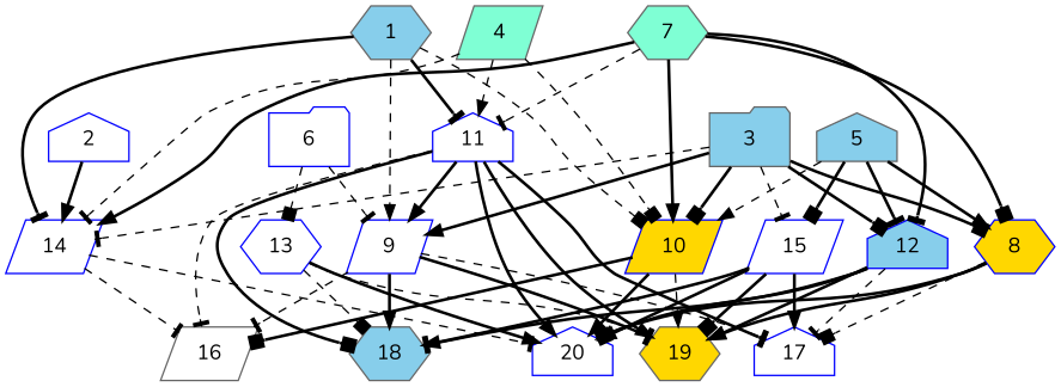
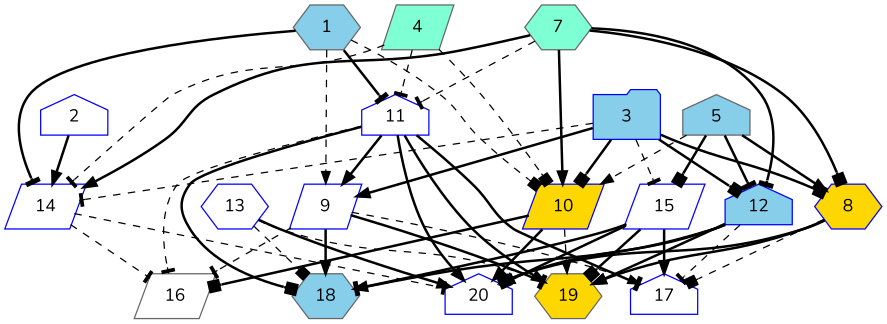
  digraph {
    fontname=Nunito
    node [alpha=0.08 color=blue fillcolor=white fontname=Nunito shape=hexagon style=filled]
    edge [arrowhead=normal fontname=Nunito style=bold]
    1 [alpha=0.03 color=gray40 expect_size=8716288 fillcolor=skyblue]
    9 [alpha=0.15 expect_size=49648640 shape=parallelogram]
    10 [expect_size=39076864 fillcolor=gold shape=parallelogram]
    11 [alpha=0.19 expect_size=37365760 shape=house]
    14 [alpha=0.09 expect_size=11741184 shape=parallelogram]
    16 [alpha=0.16 color=gray40 expect_size=22160384 shape=parallelogram]
    17 [alpha=0.01 expect_size=22481920 shape=house]
    19 [alpha=0.12 color=gray40 expect_size=29455360 fillcolor=gold]
    18 [alpha=0.11 color=gray40 expect_size=9441280 fillcolor=skyblue]
    20 [alpha=0.14 expect_size=16834560 shape=house]
    2 [alpha=0.17 expect_size=18344960 shape=house]
-   3 [alpha=0.09 color=gray40 expect_size=18971648 fillcolor=skyblue shape=folder]
+   3 [alpha=0.09 expect_size=18971648 fillcolor=skyblue shape=folder]
    8 [expect_size=46233600 fillcolor=gold]
    12 [alpha=0.06 expect_size=44437504 fillcolor=skyblue shape=house]
    15 [alpha=0.16 expect_size=10587136 shape=parallelogram]
    4 [alpha=0.20 color=gray40 expect_size=12499968 fillcolor=aquamarine shape=parallelogram]
    5 [alpha=0.05 color=gray40 expect_size=26589184 fillcolor=skyblue shape=house]
-   6 [alpha=0.00 expect_size=23345152 shape=folder]
    13 [alpha=0.13 expect_size=37216256]
    7 [alpha=0.14 color=gray40 expect_size=24520704 fillcolor=aquamarine]
    1 -> 9 [style=dashed]
    1 -> 10 [arrowhead=box style=dashed]
    1 -> 11 [arrowhead=tee]
    1 -> 14 [arrowhead=tee]
    9 -> 16 [arrowhead=tee style=dashed]
-   9 -> 17 [arrowhead=tee style=dashed]
+   9 -> 17 [style=dashed]
    9 -> 19 [arrowhead=tee]
    9 -> 18
    10 -> 16 [arrowhead=box]
    10 -> 19 [style=dashed]
    10 -> 20
    11 -> 9
    11 -> 16 [arrowhead=tee style=dashed]
    11 -> 17 [arrowhead=tee]
    11 -> 19
    11 -> 18 [arrowhead=box]
    11 -> 20
    14 -> 16 [arrowhead=tee style=dashed]
    14 -> 20 [arrowhead=tee style=dashed]
    2 -> 14
    3 -> 9
    3 -> 10 [arrowhead=box]
    3 -> 14 [arrowhead=tee style=dashed]
    3 -> 8 [arrowhead=box]
    3 -> 12 [arrowhead=box]
    3 -> 15 [arrowhead=tee style=dashed]
    8 -> 17 [arrowhead=box style=dashed]
    8 -> 19
    8 -> 20
    12 -> 17 [arrowhead=tee style=dashed]
    12 -> 19
    12 -> 18 [arrowhead=tee]
    12 -> 20 [arrowhead=box]
    15 -> 17
    15 -> 19 [arrowhead=box]
    15 -> 18
    15 -> 20
    4 -> 10 [arrowhead=box style=dashed]
-   4 -> 11 [style=dashed]
+   4 -> 11 [arrowhead=tee style=dashed]
    4 -> 14 [arrowhead=tee style=dashed]
    5 -> 10 [style=dashed]
    5 -> 8
    5 -> 12 [arrowhead=tee]
    5 -> 15 [arrowhead=box]
-   6 -> 9 [arrowhead=tee style=dashed]
-   6 -> 13 [arrowhead=box style=dashed]
    13 -> 19 [arrowhead=tee style=dashed]
    13 -> 18 [arrowhead=box style=dashed]
    13 -> 20
    7 -> 10
    7 -> 11 [arrowhead=tee style=dashed]
    7 -> 14
    7 -> 8 [arrowhead=box]
    7 -> 12 [arrowhead=tee]
  }
